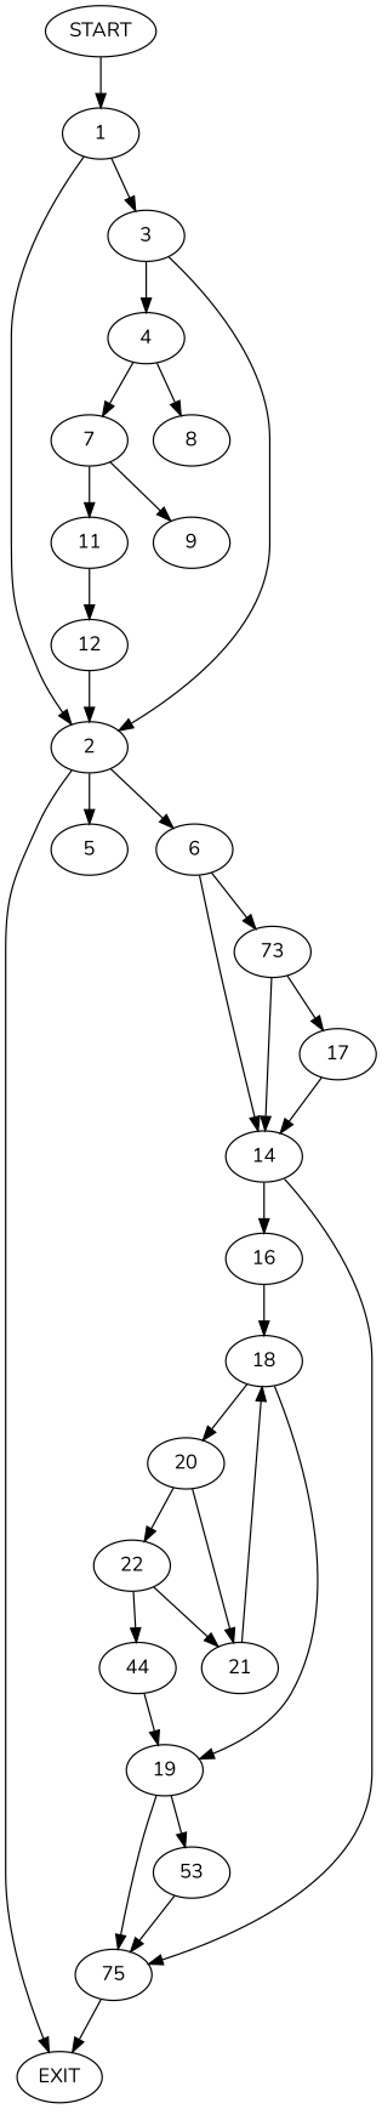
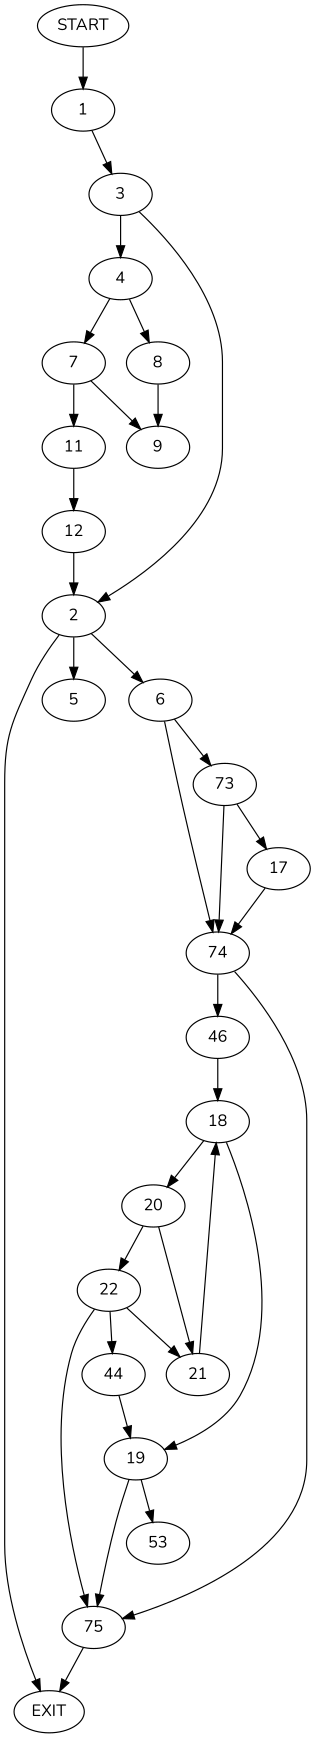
  digraph {
    fontname=Nunito
    node [fontname=Nunito]
    edge [fontname=Nunito]
    n1 [label=START]
    1
    2
    3
    n5 [label=EXIT]
    5
    6
    4
    n9 [label=73]
-   14
+   14 [label=74]
    7
    8
    9
    11
    17
    n16 [label=75]
-   16
+   16 [label=46]
    12
    18
    19
    20
    n22 [label=53]
    21
    22
    n25 [label=44]
    n1 -> 1
-   1 -> 2
    1 -> 3
    2 -> n5
    2 -> 5
    2 -> 6
    3 -> 2
    3 -> 4
    6 -> n9
    6 -> 14
    4 -> 7
    4 -> 8
    n9 -> 14
    n9 -> 17
    14 -> n16
    14 -> 16
    7 -> 9
    7 -> 11
+   8 -> 9
    11 -> 12
    17 -> 14
    n16 -> n5
    16 -> 18
    12 -> 2
    18 -> 19
    18 -> 20
    19 -> n16
    19 -> n22
    20 -> 21
    20 -> 22
-   n22 -> n16
+   22 -> n16
    21 -> 18
    22 -> 21
    22 -> n25
    n25 -> 19
  }
